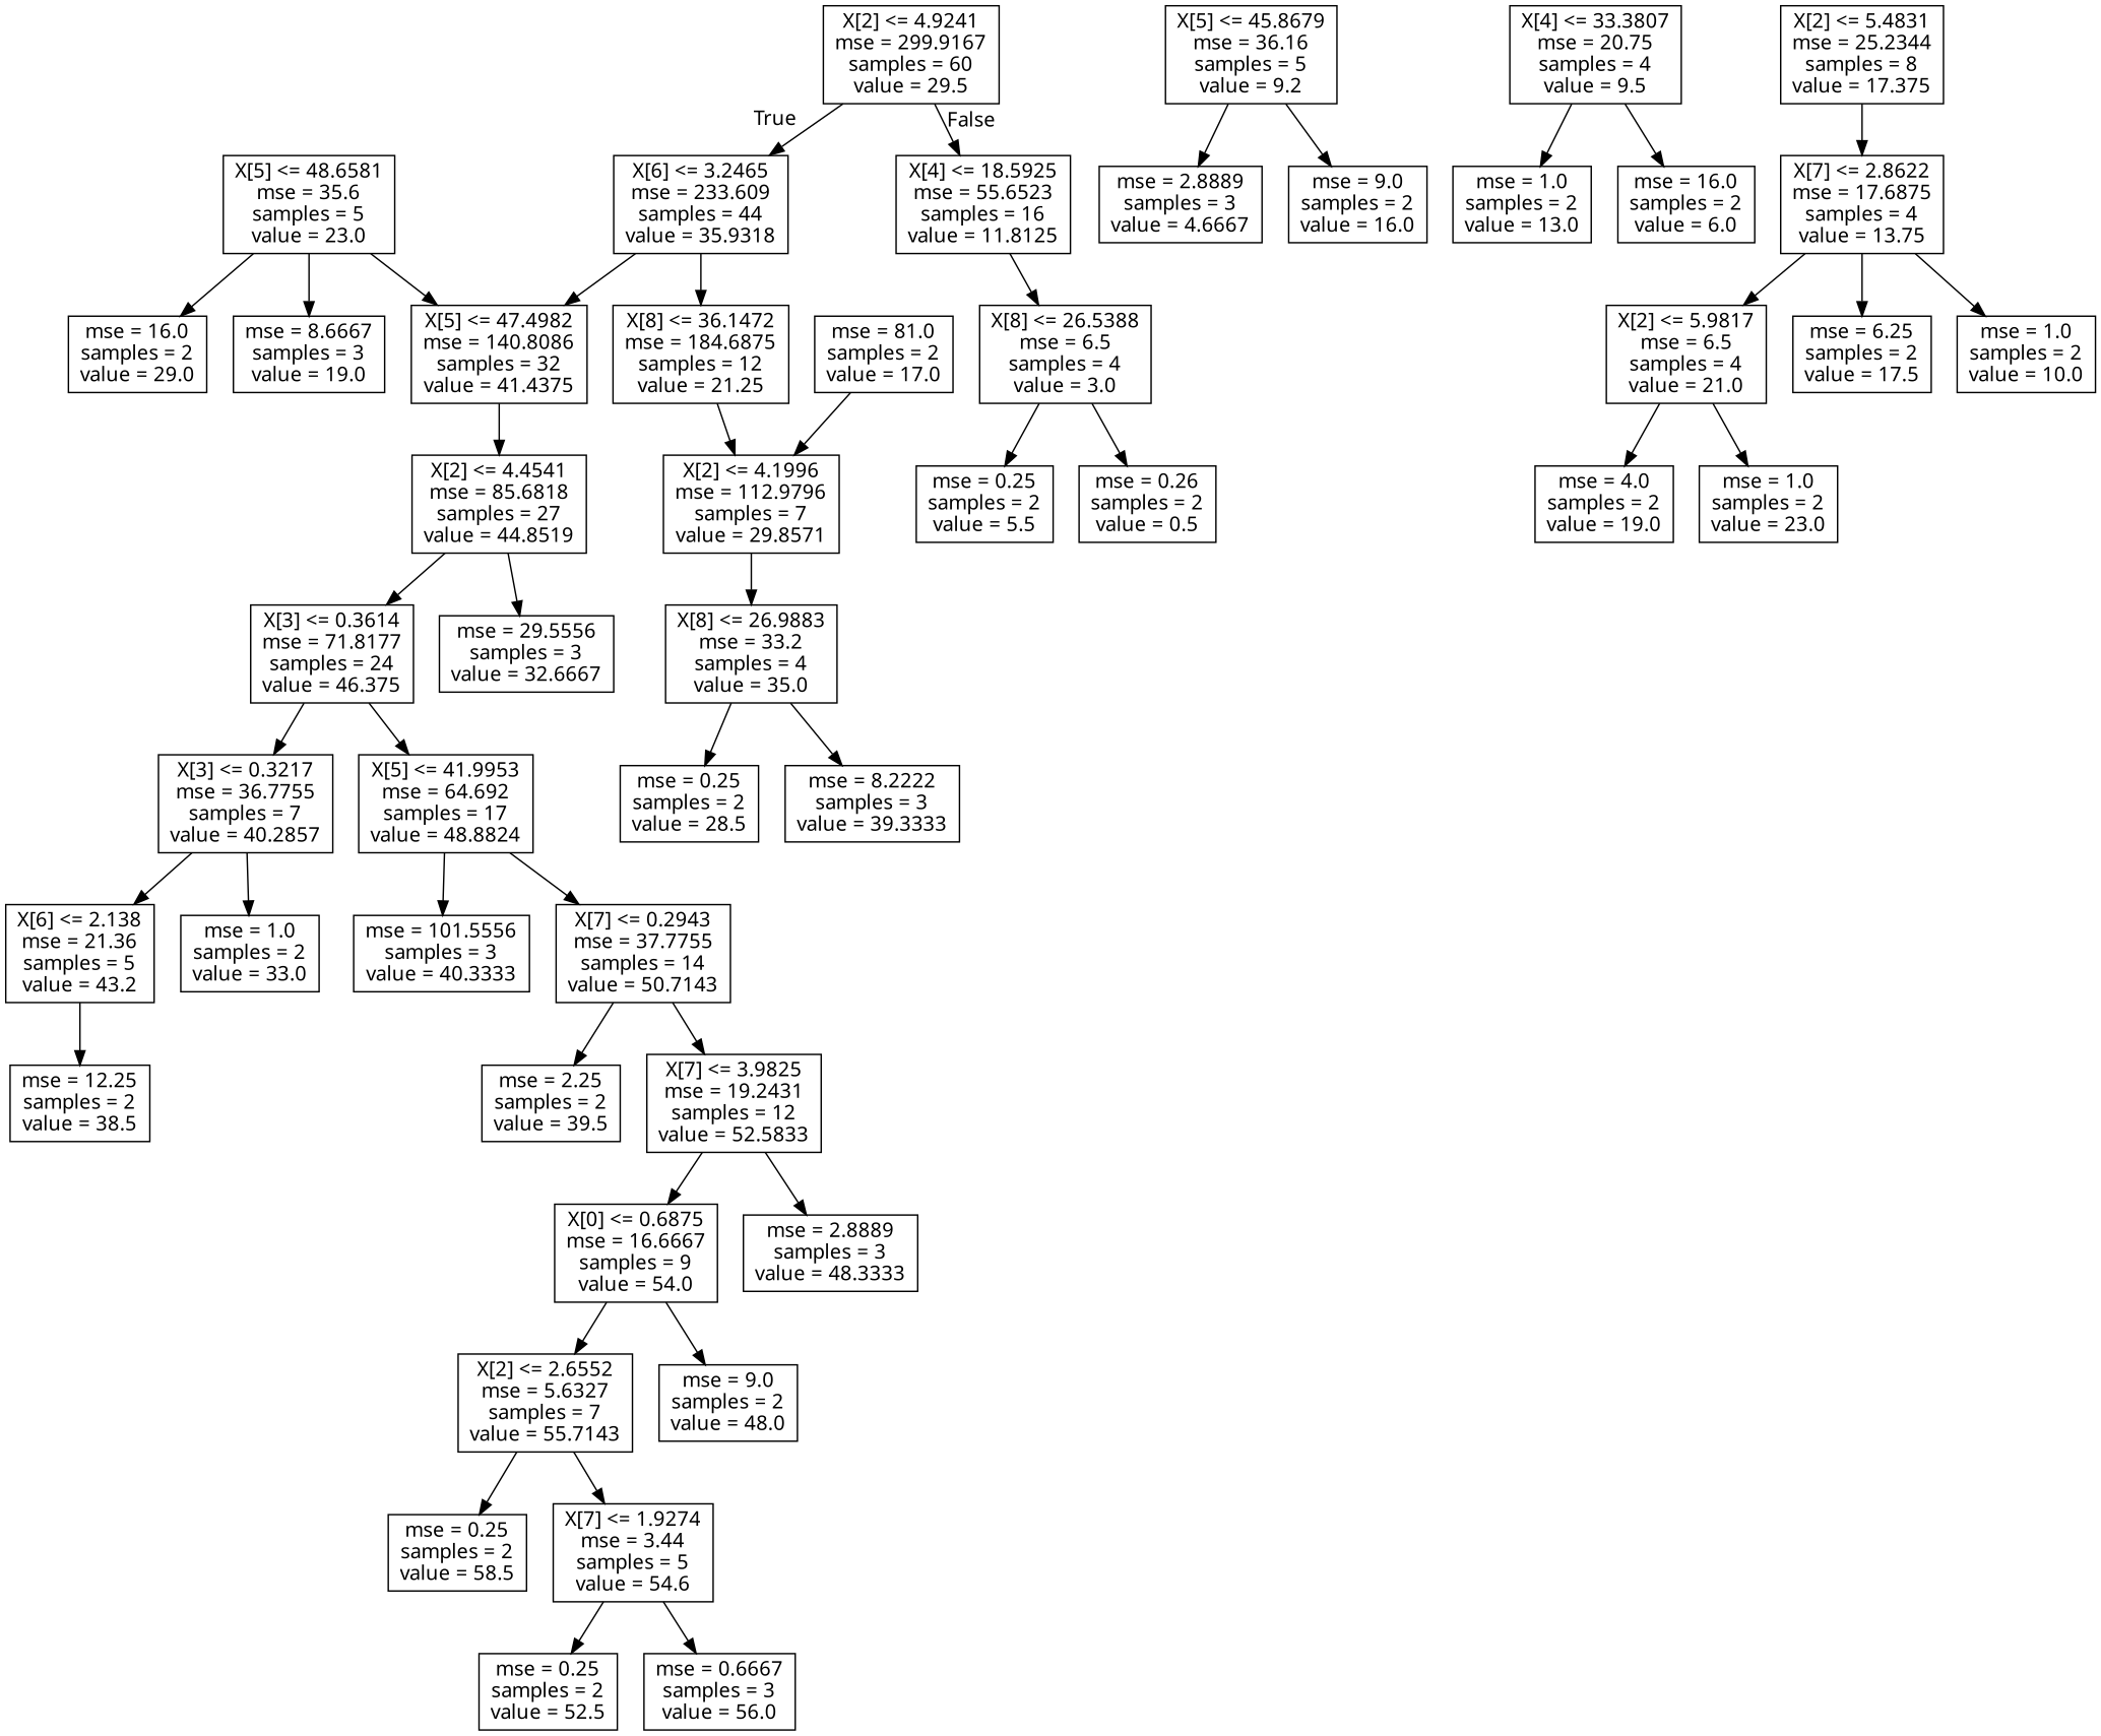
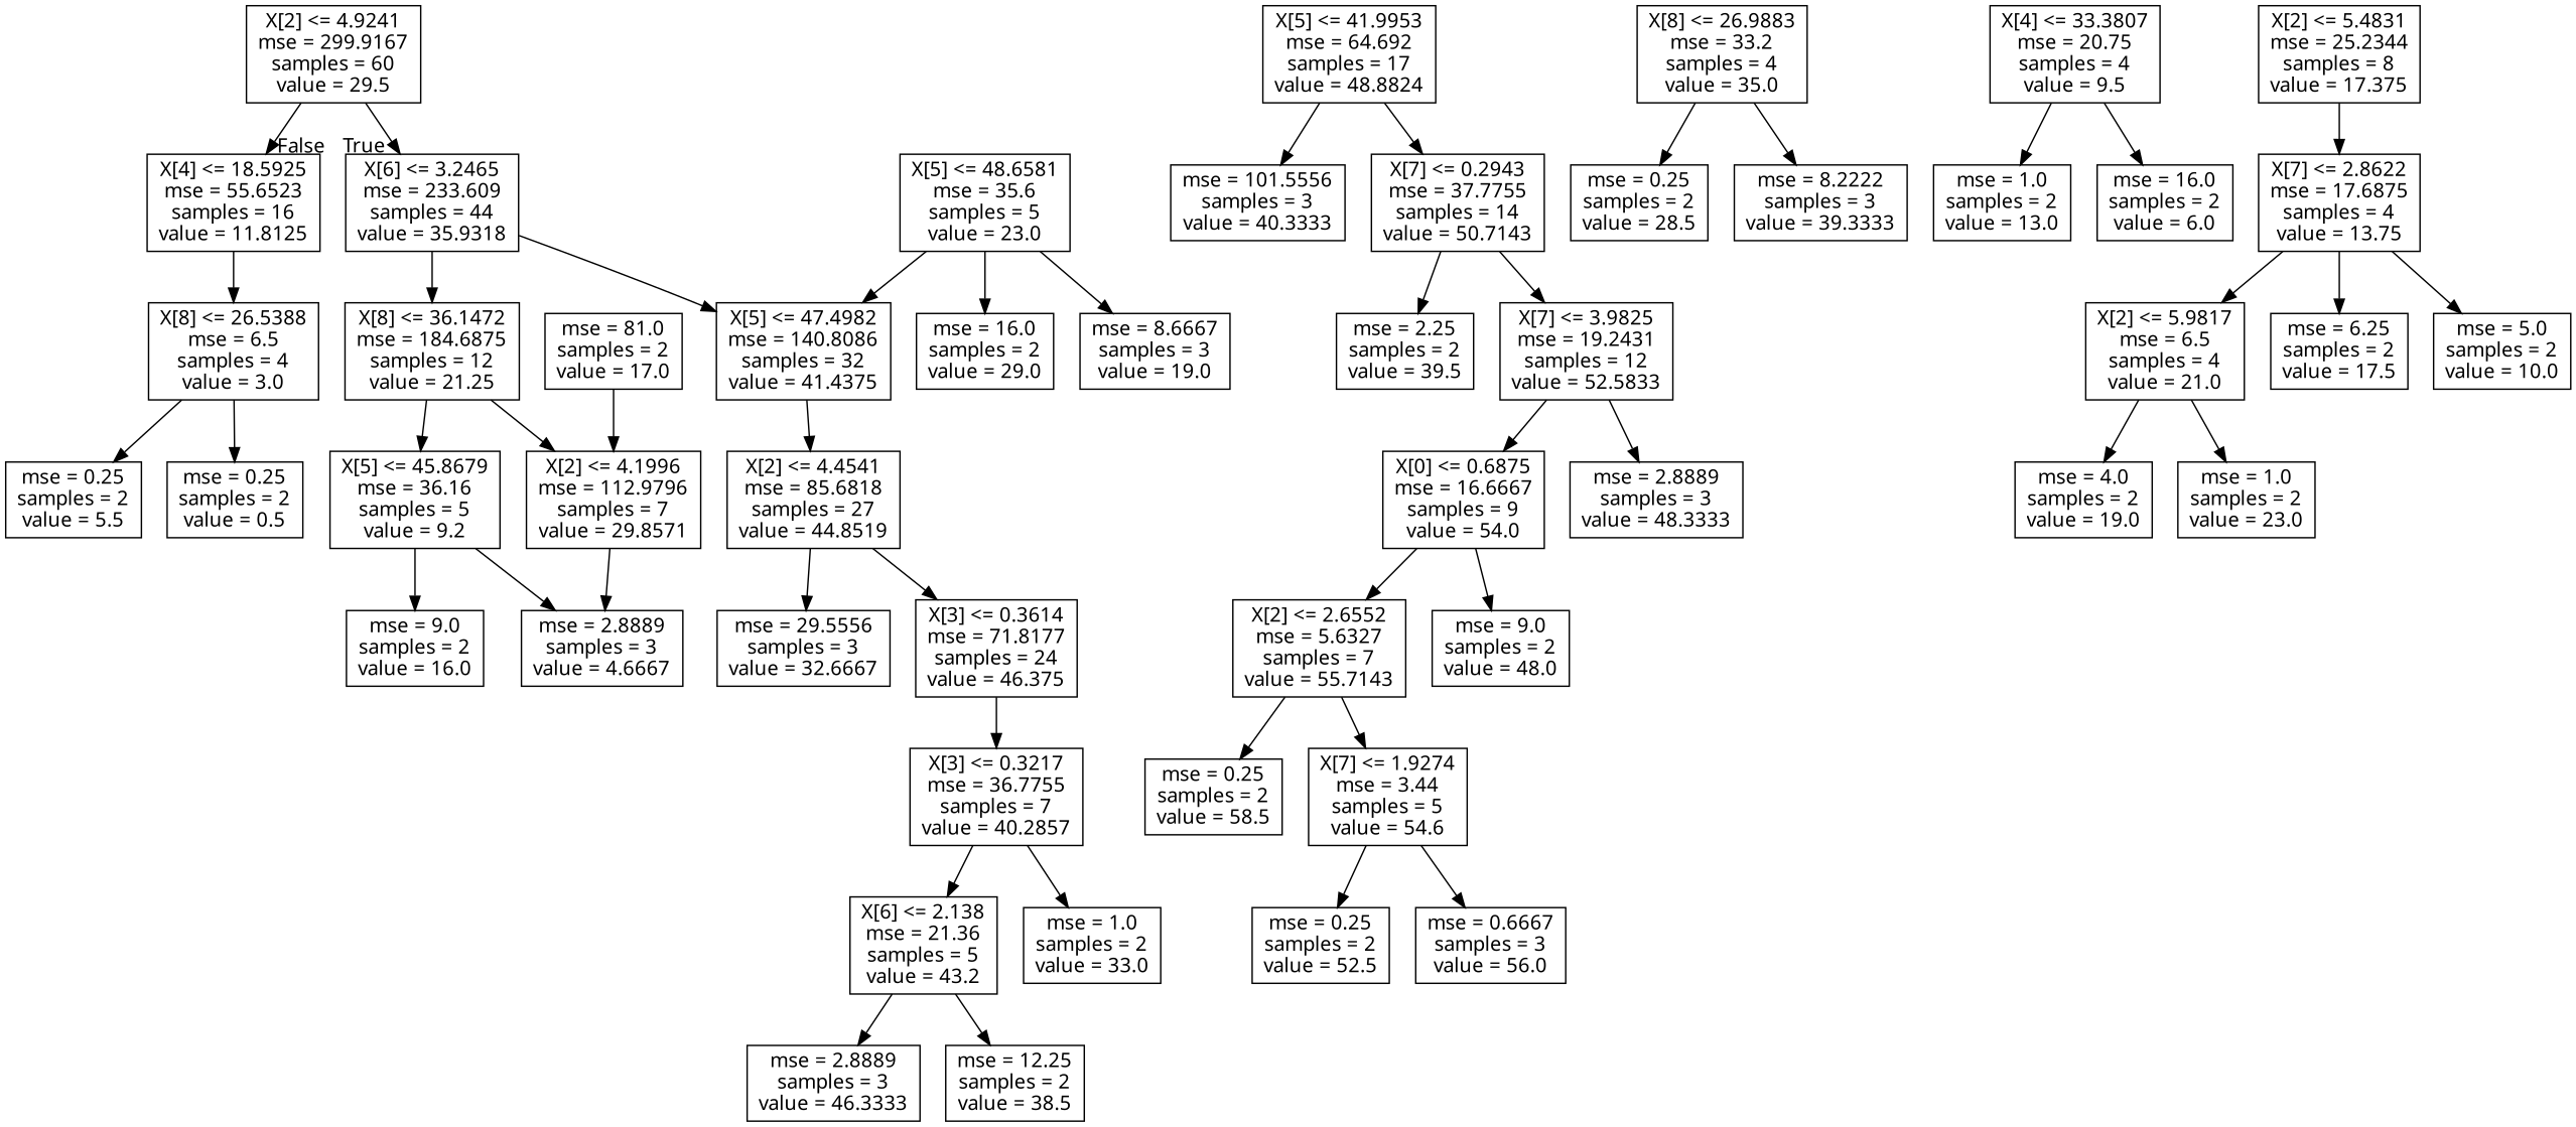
  digraph {
    fontname="Noto Sans"
    node [fontname="Noto Sans" shape=box]
    edge [fontname="Noto Sans"]
    n1 [label="X[2] <= 4.9241\nmse = 299.9167\nsamples = 60\nvalue = 29.5"]
    n2 [label="X[6] <= 3.2465\nmse = 233.609\nsamples = 44\nvalue = 35.9318"]
    n3 [label="X[4] <= 18.5925\nmse = 55.6523\nsamples = 16\nvalue = 11.8125"]
    n4 [label="X[5] <= 47.4982\nmse = 140.8086\nsamples = 32\nvalue = 41.4375"]
    n5 [label="X[8] <= 36.1472\nmse = 184.6875\nsamples = 12\nvalue = 21.25"]
    n6 [label="X[8] <= 26.5388\nmse = 6.5\nsamples = 4\nvalue = 3.0"]
    n7 [label="X[2] <= 4.4541\nmse = 85.6818\nsamples = 27\nvalue = 44.8519"]
    n8 [label="X[2] <= 4.1996\nmse = 112.9796\nsamples = 7\nvalue = 29.8571"]
    n9 [label="X[5] <= 45.8679\nmse = 36.16\nsamples = 5\nvalue = 9.2"]
    n10 [label="X[3] <= 0.3614\nmse = 71.8177\nsamples = 24\nvalue = 46.375"]
    n11 [label="mse = 29.5556\nsamples = 3\nvalue = 32.6667"]
    n12 [label="X[5] <= 48.6581\nmse = 35.6\nsamples = 5\nvalue = 23.0"]
    n13 [label="mse = 16.0\nsamples = 2\nvalue = 29.0"]
    n14 [label="mse = 8.6667\nsamples = 3\nvalue = 19.0"]
    n15 [label="X[3] <= 0.3217\nmse = 36.7755\nsamples = 7\nvalue = 40.2857"]
    n16 [label="X[5] <= 41.9953\nmse = 64.692\nsamples = 17\nvalue = 48.8824"]
    n17 [label="X[6] <= 2.138\nmse = 21.36\nsamples = 5\nvalue = 43.2"]
    n18 [label="mse = 1.0\nsamples = 2\nvalue = 33.0"]
    n19 [label="mse = 101.5556\nsamples = 3\nvalue = 40.3333"]
    n20 [label="X[7] <= 0.2943\nmse = 37.7755\nsamples = 14\nvalue = 50.7143"]
+   n21 [label="mse = 2.8889\nsamples = 3\nvalue = 46.3333"]
    n22 [label="mse = 12.25\nsamples = 2\nvalue = 38.5"]
    n23 [label="mse = 2.25\nsamples = 2\nvalue = 39.5"]
    n24 [label="X[7] <= 3.9825\nmse = 19.2431\nsamples = 12\nvalue = 52.5833"]
    n25 [label="X[0] <= 0.6875\nmse = 16.6667\nsamples = 9\nvalue = 54.0"]
    n26 [label="mse = 2.8889\nsamples = 3\nvalue = 48.3333"]
    n27 [label="X[2] <= 2.6552\nmse = 5.6327\nsamples = 7\nvalue = 55.7143"]
    n28 [label="mse = 9.0\nsamples = 2\nvalue = 48.0"]
    n29 [label="mse = 0.25\nsamples = 2\nvalue = 58.5"]
    n30 [label="X[7] <= 1.9274\nmse = 3.44\nsamples = 5\nvalue = 54.6"]
    n31 [label="mse = 0.25\nsamples = 2\nvalue = 52.5"]
    n32 [label="mse = 0.6667\nsamples = 3\nvalue = 56.0"]
    n33 [label="X[8] <= 26.9883\nmse = 33.2\nsamples = 4\nvalue = 35.0"]
    n34 [label="mse = 2.8889\nsamples = 3\nvalue = 4.6667"]
    n35 [label="mse = 9.0\nsamples = 2\nvalue = 16.0"]
    n36 [label="mse = 0.25\nsamples = 2\nvalue = 28.5"]
    n37 [label="mse = 8.2222\nsamples = 3\nvalue = 39.3333"]
    n38 [label="mse = 81.0\nsamples = 2\nvalue = 17.0"]
    n39 [label="mse = 0.25\nsamples = 2\nvalue = 5.5"]
-   n40 [label="mse = 0.26\nsamples = 2\nvalue = 0.5"]
+   n40 [label="mse = 0.25\nsamples = 2\nvalue = 0.5"]
    n41 [label="X[4] <= 33.3807\nmse = 20.75\nsamples = 4\nvalue = 9.5"]
    n42 [label="mse = 1.0\nsamples = 2\nvalue = 13.0"]
    n43 [label="mse = 16.0\nsamples = 2\nvalue = 6.0"]
    n44 [label="X[2] <= 5.4831\nmse = 25.2344\nsamples = 8\nvalue = 17.375"]
    n45 [label="X[7] <= 2.8622\nmse = 17.6875\nsamples = 4\nvalue = 13.75"]
    n46 [label="X[2] <= 5.9817\nmse = 6.5\nsamples = 4\nvalue = 21.0"]
    n47 [label="mse = 6.25\nsamples = 2\nvalue = 17.5"]
-   n48 [label="mse = 1.0\nsamples = 2\nvalue = 10.0"]
+   n48 [label="mse = 5.0\nsamples = 2\nvalue = 10.0"]
    n49 [label="mse = 4.0\nsamples = 2\nvalue = 19.0"]
    n50 [label="mse = 1.0\nsamples = 2\nvalue = 23.0"]
    n1 -> n2 [headlabel=True labelangle=45 labeldistance=2.5]
    n1 -> n3 [headlabel=False labelangle=-45 labeldistance=2.5]
    n2 -> n4
    n2 -> n5
    n3 -> n6
    n4 -> n7
    n5 -> n8
+   n5 -> n9
    n6 -> n39
    n6 -> n40
    n7 -> n10
    n7 -> n11
-   n8 -> n33
+   n8 -> n34
    n9 -> n34
    n9 -> n35
    n10 -> n15
-   n10 -> n16
    n12 -> n4
    n12 -> n13
    n12 -> n14
    n15 -> n17
    n15 -> n18
    n16 -> n19
    n16 -> n20
+   n17 -> n21
    n17 -> n22
    n20 -> n23
    n20 -> n24
    n24 -> n25
    n24 -> n26
    n25 -> n27
    n25 -> n28
    n27 -> n29
    n27 -> n30
    n30 -> n31
    n30 -> n32
    n33 -> n36
    n33 -> n37
    n38 -> n8
    n41 -> n42
    n41 -> n43
    n44 -> n45
    n45 -> n46
    n45 -> n47
    n45 -> n48
    n46 -> n49
    n46 -> n50
  }
